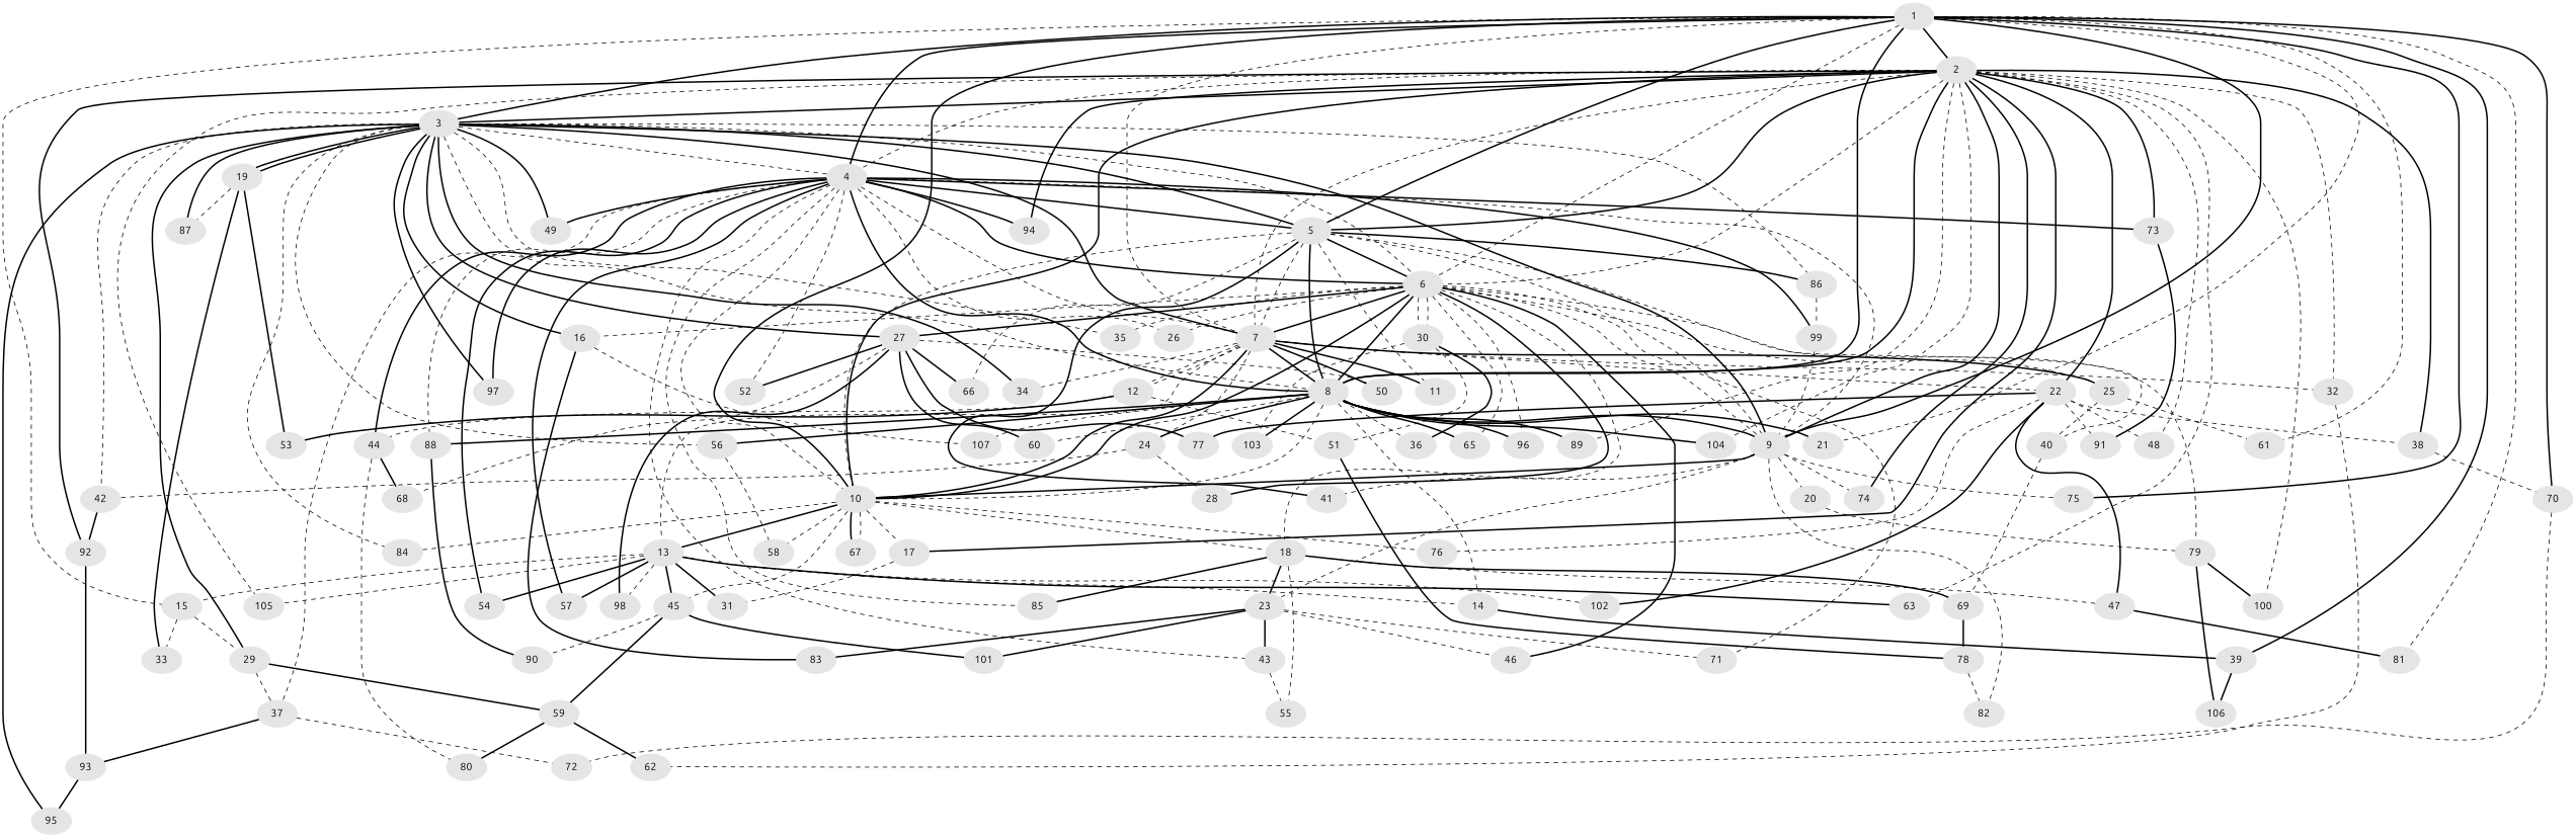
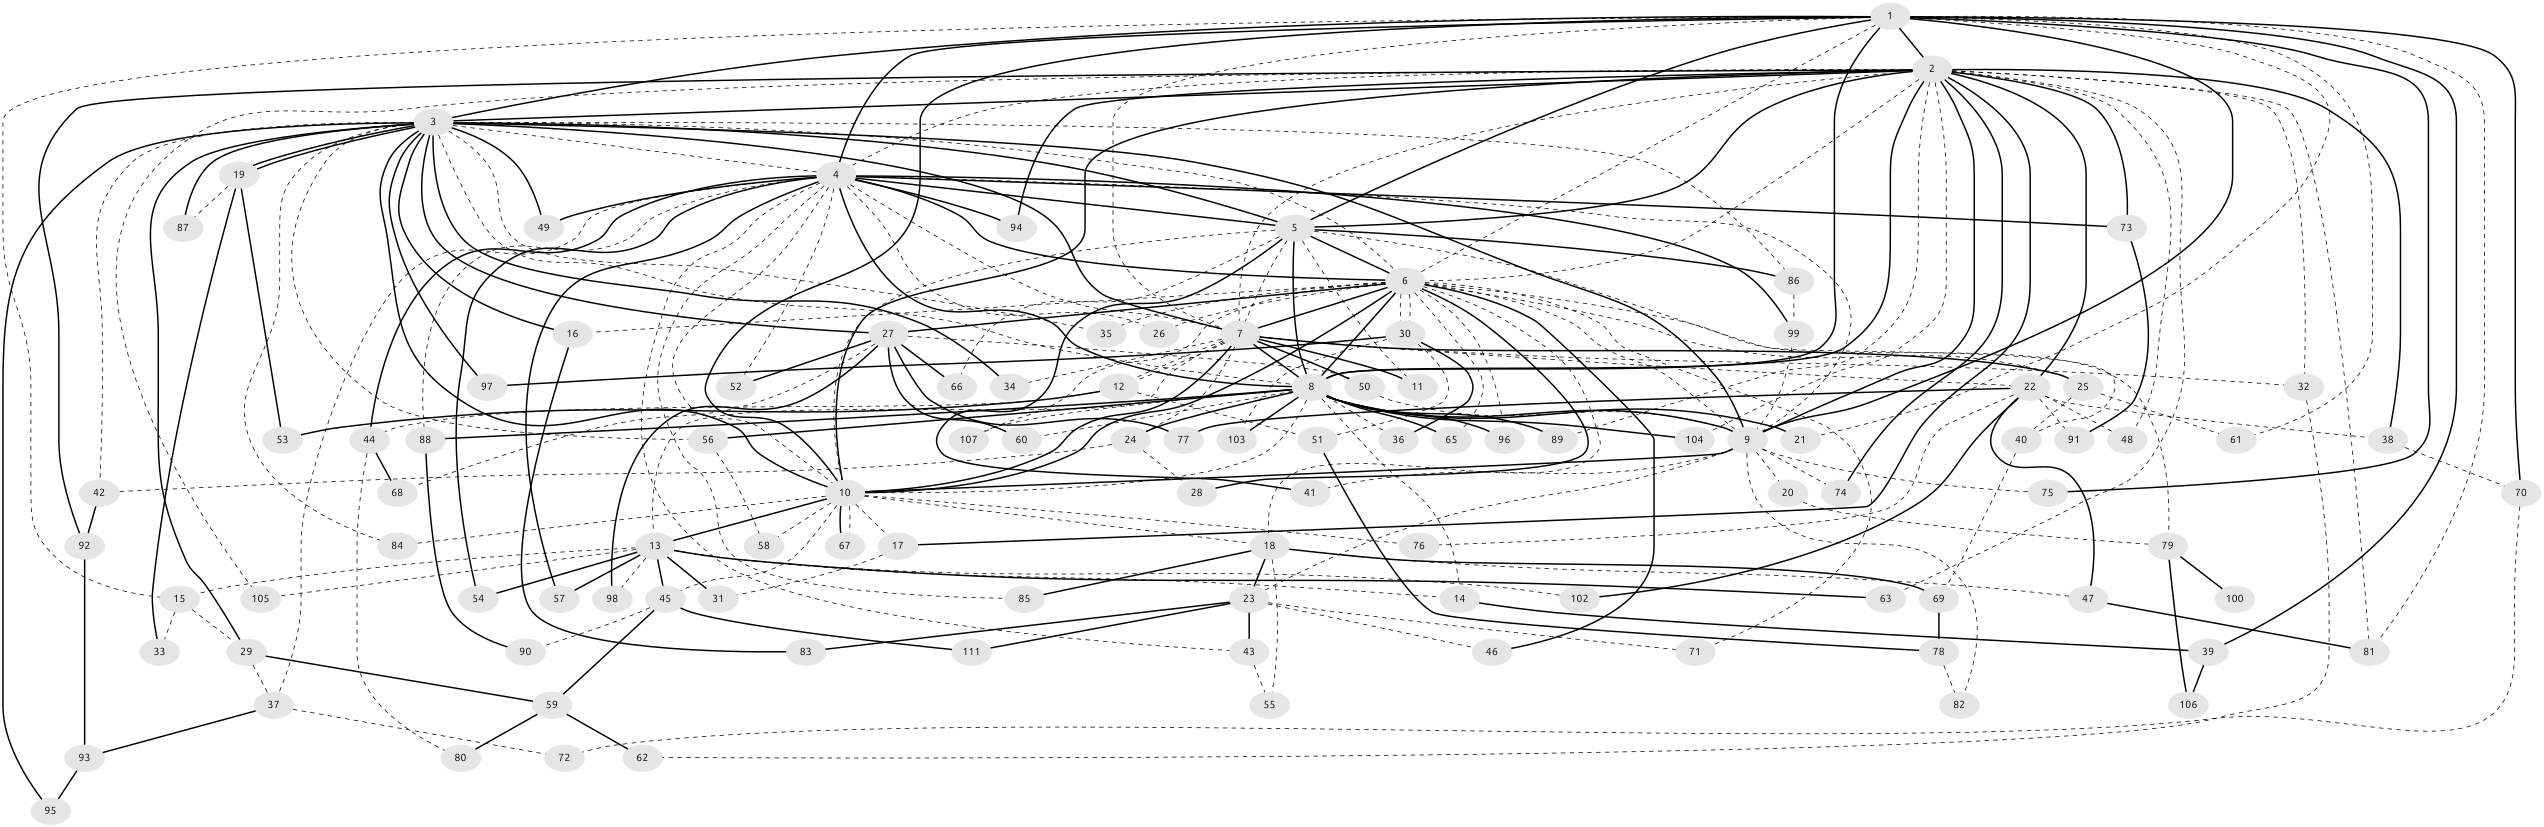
  graph {
    fontname=Ubuntu
    node [color=gray90 fontname=Ubuntu style=filled]
    edge [fontname=Ubuntu style=bold]
    1
    2
    3
    4
    5
    6
    7
    8
    9
    10
    15
    21
    39
    61
    70
    75
    81
    17
    22
    32
    38
    48
    63
    73
    74
    89
    92
    94
    100
    104
    105
    16
    19
    27
    29
    34
    35
    42
    49
    56
    84
    86
    87
    95
    97
    26
    37
    43
    44
    52
    54
    57
    85
    88
    99
    11
    40
    41
    66
    18
    25
    28
    30
    46
    65
    71
    79
    96
    107
    12
    13
    24
    50
    14
    36
    60
    103
    20
    23
    82
    45
    58
    67
    76
    33
    106
    72
    31
    102
    47
    77
    91
    62
    93
    83
    53
    98
    68
    59
    55
    80
    90
    69
    51
-   101
+   101 [label=111]
    78
    1 -- 2
    1 -- 3
    1 -- 4
    1 -- 5
    1 -- 6 [style=dashed]
    1 -- 7 [style=dashed]
    1 -- 8
    1 -- 9
    1 -- 10
    1 -- 15 [style=dashed]
    1 -- 21 [style=dashed]
    1 -- 39
    1 -- 61 [style=dashed]
    1 -- 70
    1 -- 75
    1 -- 81 [style=dashed]
    2 -- 3
    2 -- 4 [style=dashed]
    2 -- 5
    2 -- 6 [style=dashed]
    2 -- 7 [style=dashed]
    2 -- 8
    2 -- 9
    2 -- 10
    2 -- 17
    2 -- 22
    2 -- 32 [style=dashed]
    2 -- 38
    2 -- 48 [style=dashed]
    2 -- 63 [style=dashed]
    2 -- 73
    2 -- 74
    2 -- 89 [style=dashed]
    2 -- 92
    2 -- 94
-   2 -- 100 [style=dashed]
+   2 -- 81 [style=dashed]
    2 -- 104 [style=dashed]
    2 -- 105 [style=dashed]
    3 -- 4 [style=dashed]
    3 -- 5
    3 -- 6 [style=dashed]
    3 -- 7
    3 -- 8 [style=dashed]
    3 -- 9
+   3 -- 10
    3 -- 16
    3 -- 19
    3 -- 19
    3 -- 27
    3 -- 29
    3 -- 34
    3 -- 35 [style=dashed]
    3 -- 42 [style=dashed]
    3 -- 49
    3 -- 56 [style=dashed]
    3 -- 84 [style=dashed]
    3 -- 86 [style=dashed]
    3 -- 87
    3 -- 95
    3 -- 97
    4 -- 5
    4 -- 6
    4 -- 7 [style=dashed]
    4 -- 8
    4 -- 9 [style=dashed]
    4 -- 10 [style=dashed]
    4 -- 73
    4 -- 94
    4 -- 49
-   4 -- 97
+   30 -- 97
    4 -- 26 [style=dashed]
    4 -- 37 [style=dashed]
    4 -- 43 [style=dashed]
    4 -- 44
    4 -- 52 [style=dashed]
    4 -- 54
    4 -- 57
    4 -- 85 [style=dashed]
    4 -- 88 [style=dashed]
    4 -- 99
    5 -- 6
    5 -- 7 [style=dashed]
    5 -- 8
-   5 -- 9 [style=dashed]
+   50 -- 9 [style=dashed]
    5 -- 10 [style=dashed]
    5 -- 86
    5 -- 11 [style=dashed]
    5 -- 40 [style=dashed]
    5 -- 41
    5 -- 66 [style=dashed]
    6 -- 7
    6 -- 8
    6 -- 9 [style=dashed]
    6 -- 10
    6 -- 16 [style=dashed]
    6 -- 27
    6 -- 35 [style=dashed]
    6 -- 26 [style=dashed]
    6 -- 18 [style=dashed]
    6 -- 25 [style=dashed]
    6 -- 28
    6 -- 30 [style=dashed]
    6 -- 30 [style=dashed]
    6 -- 46
    6 -- 65 [style=dashed]
    6 -- 71 [style=dashed]
    6 -- 79 [style=dashed]
    6 -- 96 [style=dashed]
-   16 -- 107 [style=dashed]
+   6 -- 107 [style=dashed]
    7 -- 8
    7 -- 10
    7 -- 22 [style=dashed]
    7 -- 32 [style=dashed]
    7 -- 34 [style=dashed]
    7 -- 11
    7 -- 25
    7 -- 12 [style=dashed]
    7 -- 12 [style=dashed]
    7 -- 13 [style=dashed]
    7 -- 24 [style=dashed]
    7 -- 50
    8 -- 9
    8 -- 10 [style=dashed]
    8 -- 21
    8 -- 89
    8 -- 104
    8 -- 56
    8 -- 88
    8 -- 65
    8 -- 96
    8 -- 107 [style=dashed]
    8 -- 24
    8 -- 14 [style=dashed]
    8 -- 36 [style=dashed]
    8 -- 60 [style=dashed]
    8 -- 103
    9 -- 10
    9 -- 75 [style=dashed]
    9 -- 74 [style=dashed]
    9 -- 41 [style=dashed]
    9 -- 20 [style=dashed]
    9 -- 23 [style=dashed]
    9 -- 82 [style=dashed]
    10 -- 17 [style=dashed]
    10 -- 84 [style=dashed]
    10 -- 18 [style=dashed]
    10 -- 13
    10 -- 45 [style=dashed]
    10 -- 58 [style=dashed]
    10 -- 67
    10 -- 67 [style=dashed]
    10 -- 76 [style=dashed]
    15 -- 29 [style=dashed]
    15 -- 33 [style=dashed]
    39 -- 106
    70 -- 72 [style=dashed]
    17 -- 31 [style=dashed]
    22 -- 38 [style=dashed]
    22 -- 48 [style=dashed]
    22 -- 76 [style=dashed]
    22 -- 102
    22 -- 47
    22 -- 77
    22 -- 91 [style=dashed]
    32 -- 62 [style=dashed]
    38 -- 70 [style=dashed]
    73 -- 91
    92 -- 93
    16 -- 83
    19 -- 87 [style=dashed]
    19 -- 33
    19 -- 53
    27 -- 52
    27 -- 66
    27 -- 50 [style=dashed]
    27 -- 60
    27 -- 77
    27 -- 98
    27 -- 68 [style=dashed]
    29 -- 37 [style=dashed]
    29 -- 59
    42 -- 92
    56 -- 58 [style=dashed]
    86 -- 99 [style=dashed]
    37 -- 72 [style=dashed]
    37 -- 93
    43 -- 55 [style=dashed]
    44 -- 68
    44 -- 80 [style=dashed]
    88 -- 90
    99 -- 9 [style=dashed]
    40 -- 69 [style=dashed]
    18 -- 85
    18 -- 23
    18 -- 47 [style=dashed]
    18 -- 55 [style=dashed]
    18 -- 69
    25 -- 61 [style=dashed]
    25 -- 40 [style=dashed]
    30 -- 36
    30 -- 103 [style=dashed]
    30 -- 51 [style=dashed]
    79 -- 100
    79 -- 106
    12 -- 44 [style=dashed]
    12 -- 53
    12 -- 51 [style=dashed]
    13 -- 15 [style=dashed]
    13 -- 63
    13 -- 105 [style=dashed]
    13 -- 54
    13 -- 57
    13 -- 14 [style=dashed]
    13 -- 45
    13 -- 31
    13 -- 102 [style=dashed]
    13 -- 98 [style=dashed]
    24 -- 42 [style=dashed]
    24 -- 28 [style=dashed]
    14 -- 39
    20 -- 79 [style=dashed]
    23 -- 43
    23 -- 46 [style=dashed]
    23 -- 71 [style=dashed]
    23 -- 83
    23 -- 101
    45 -- 59
    45 -- 90 [style=dashed]
    45 -- 101
    47 -- 81
    93 -- 95
    59 -- 62
    59 -- 80
    69 -- 78
    51 -- 78
    78 -- 82 [style=dashed]
  }
